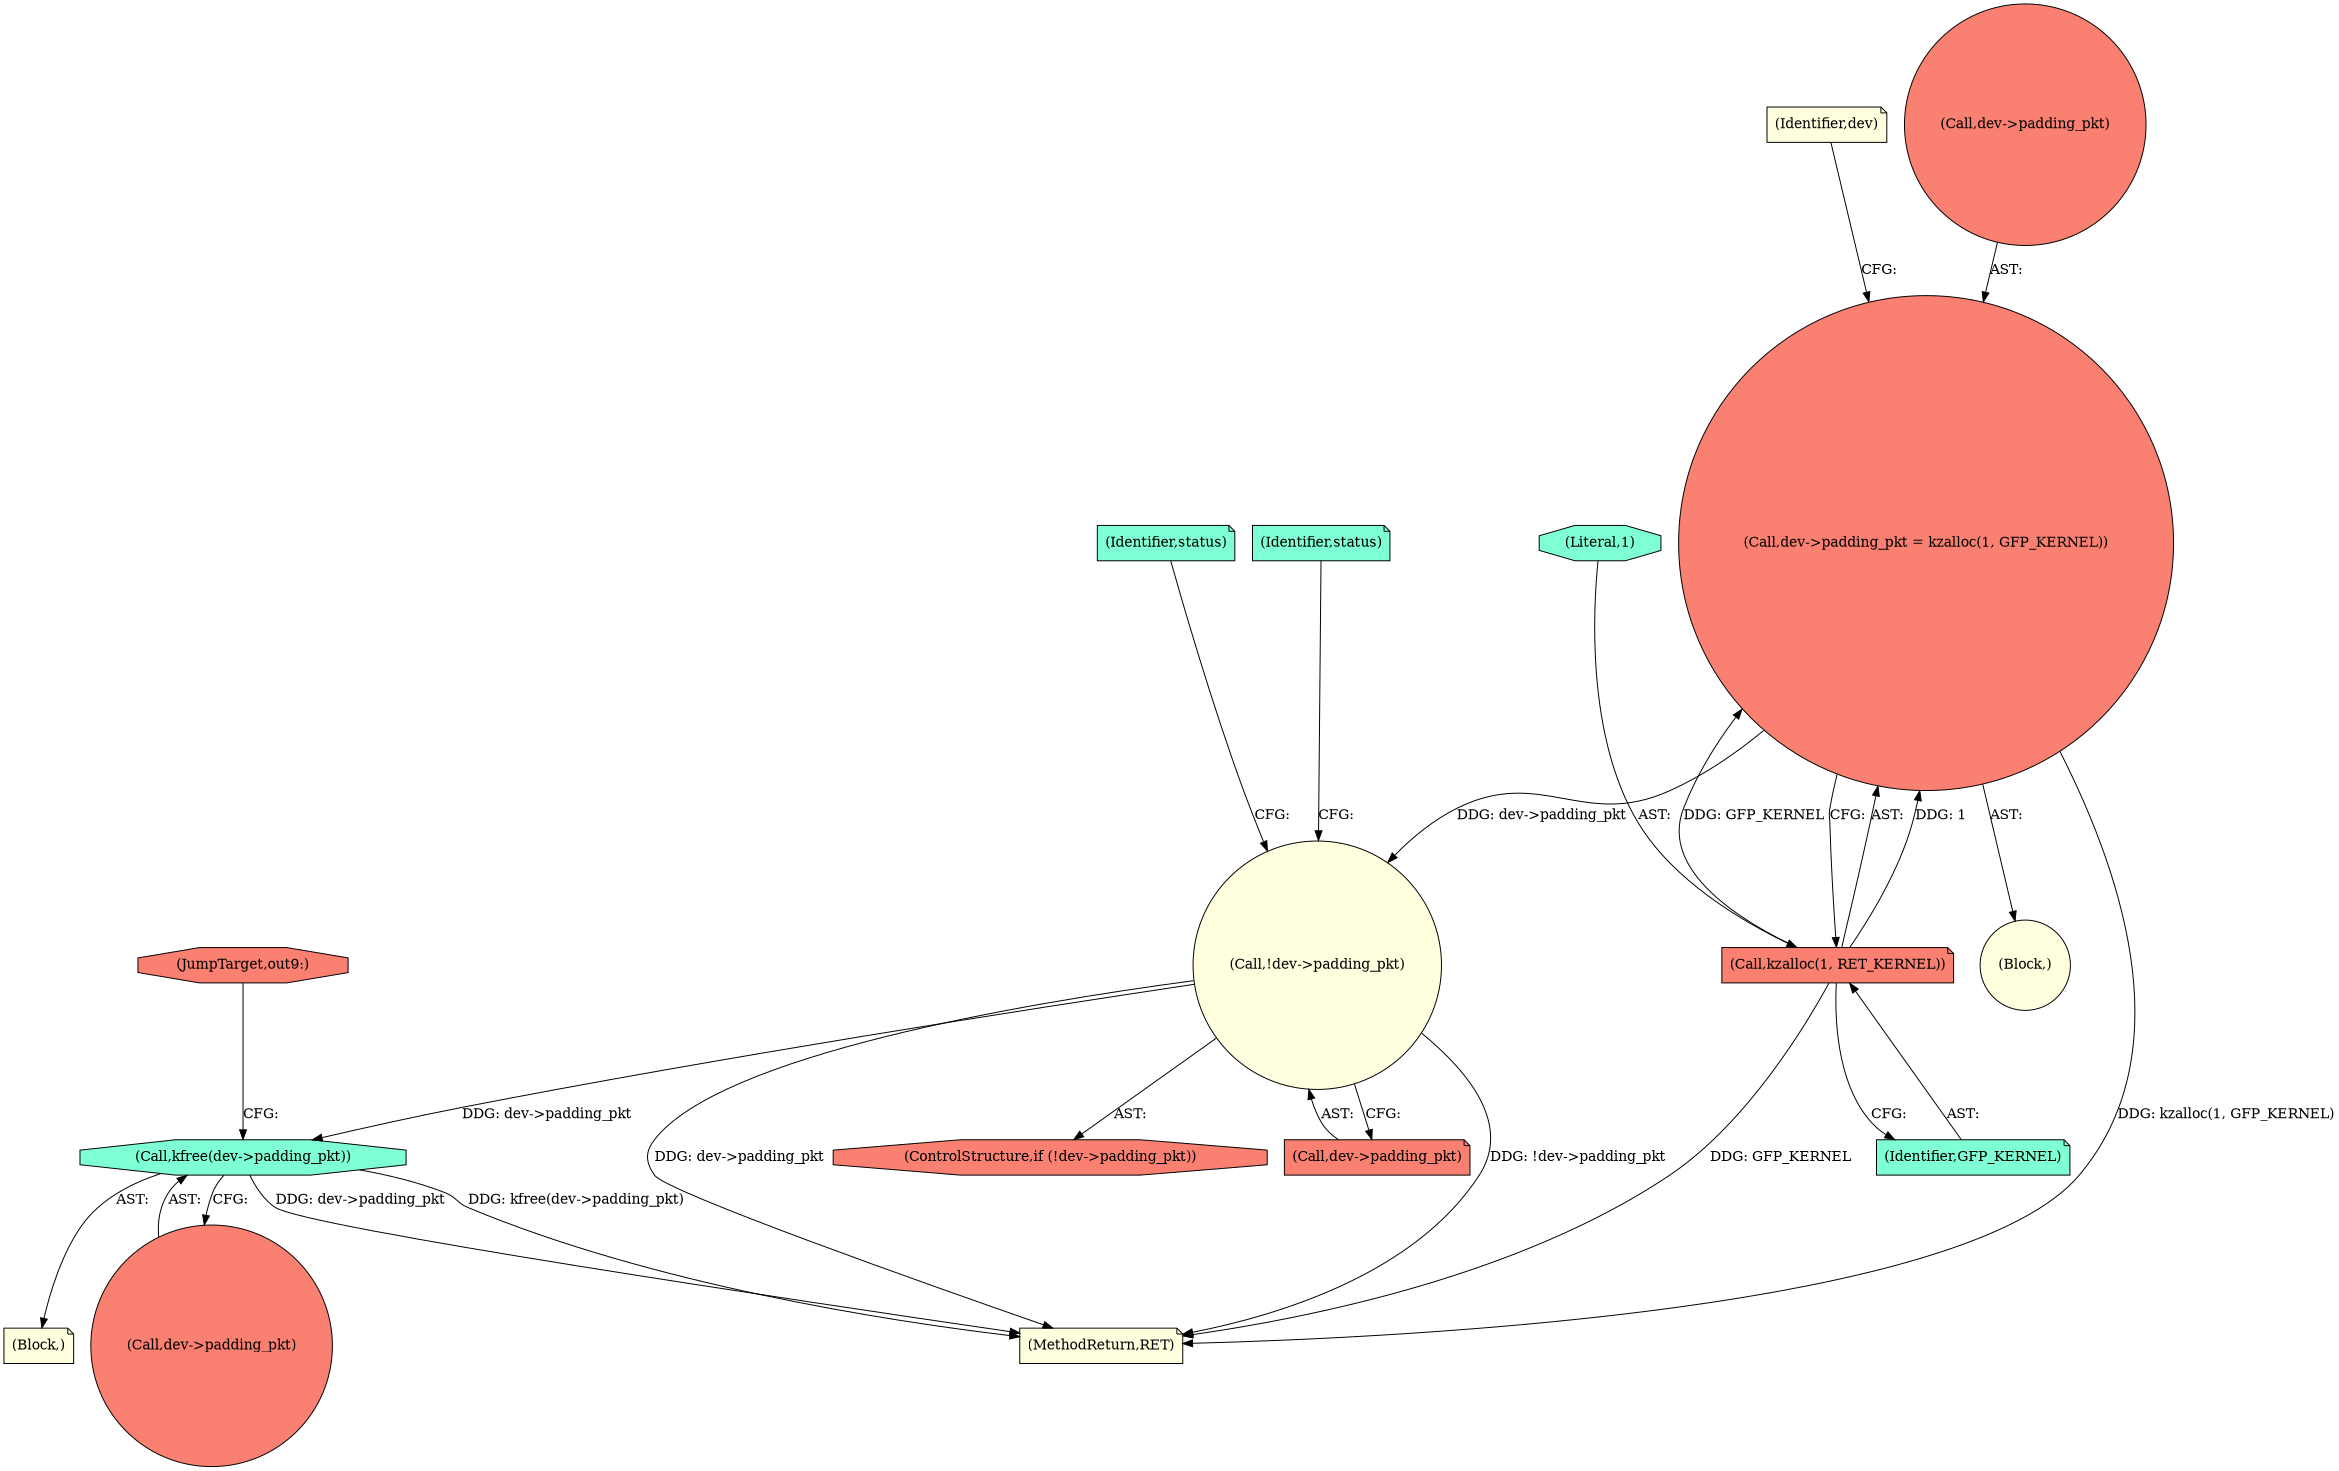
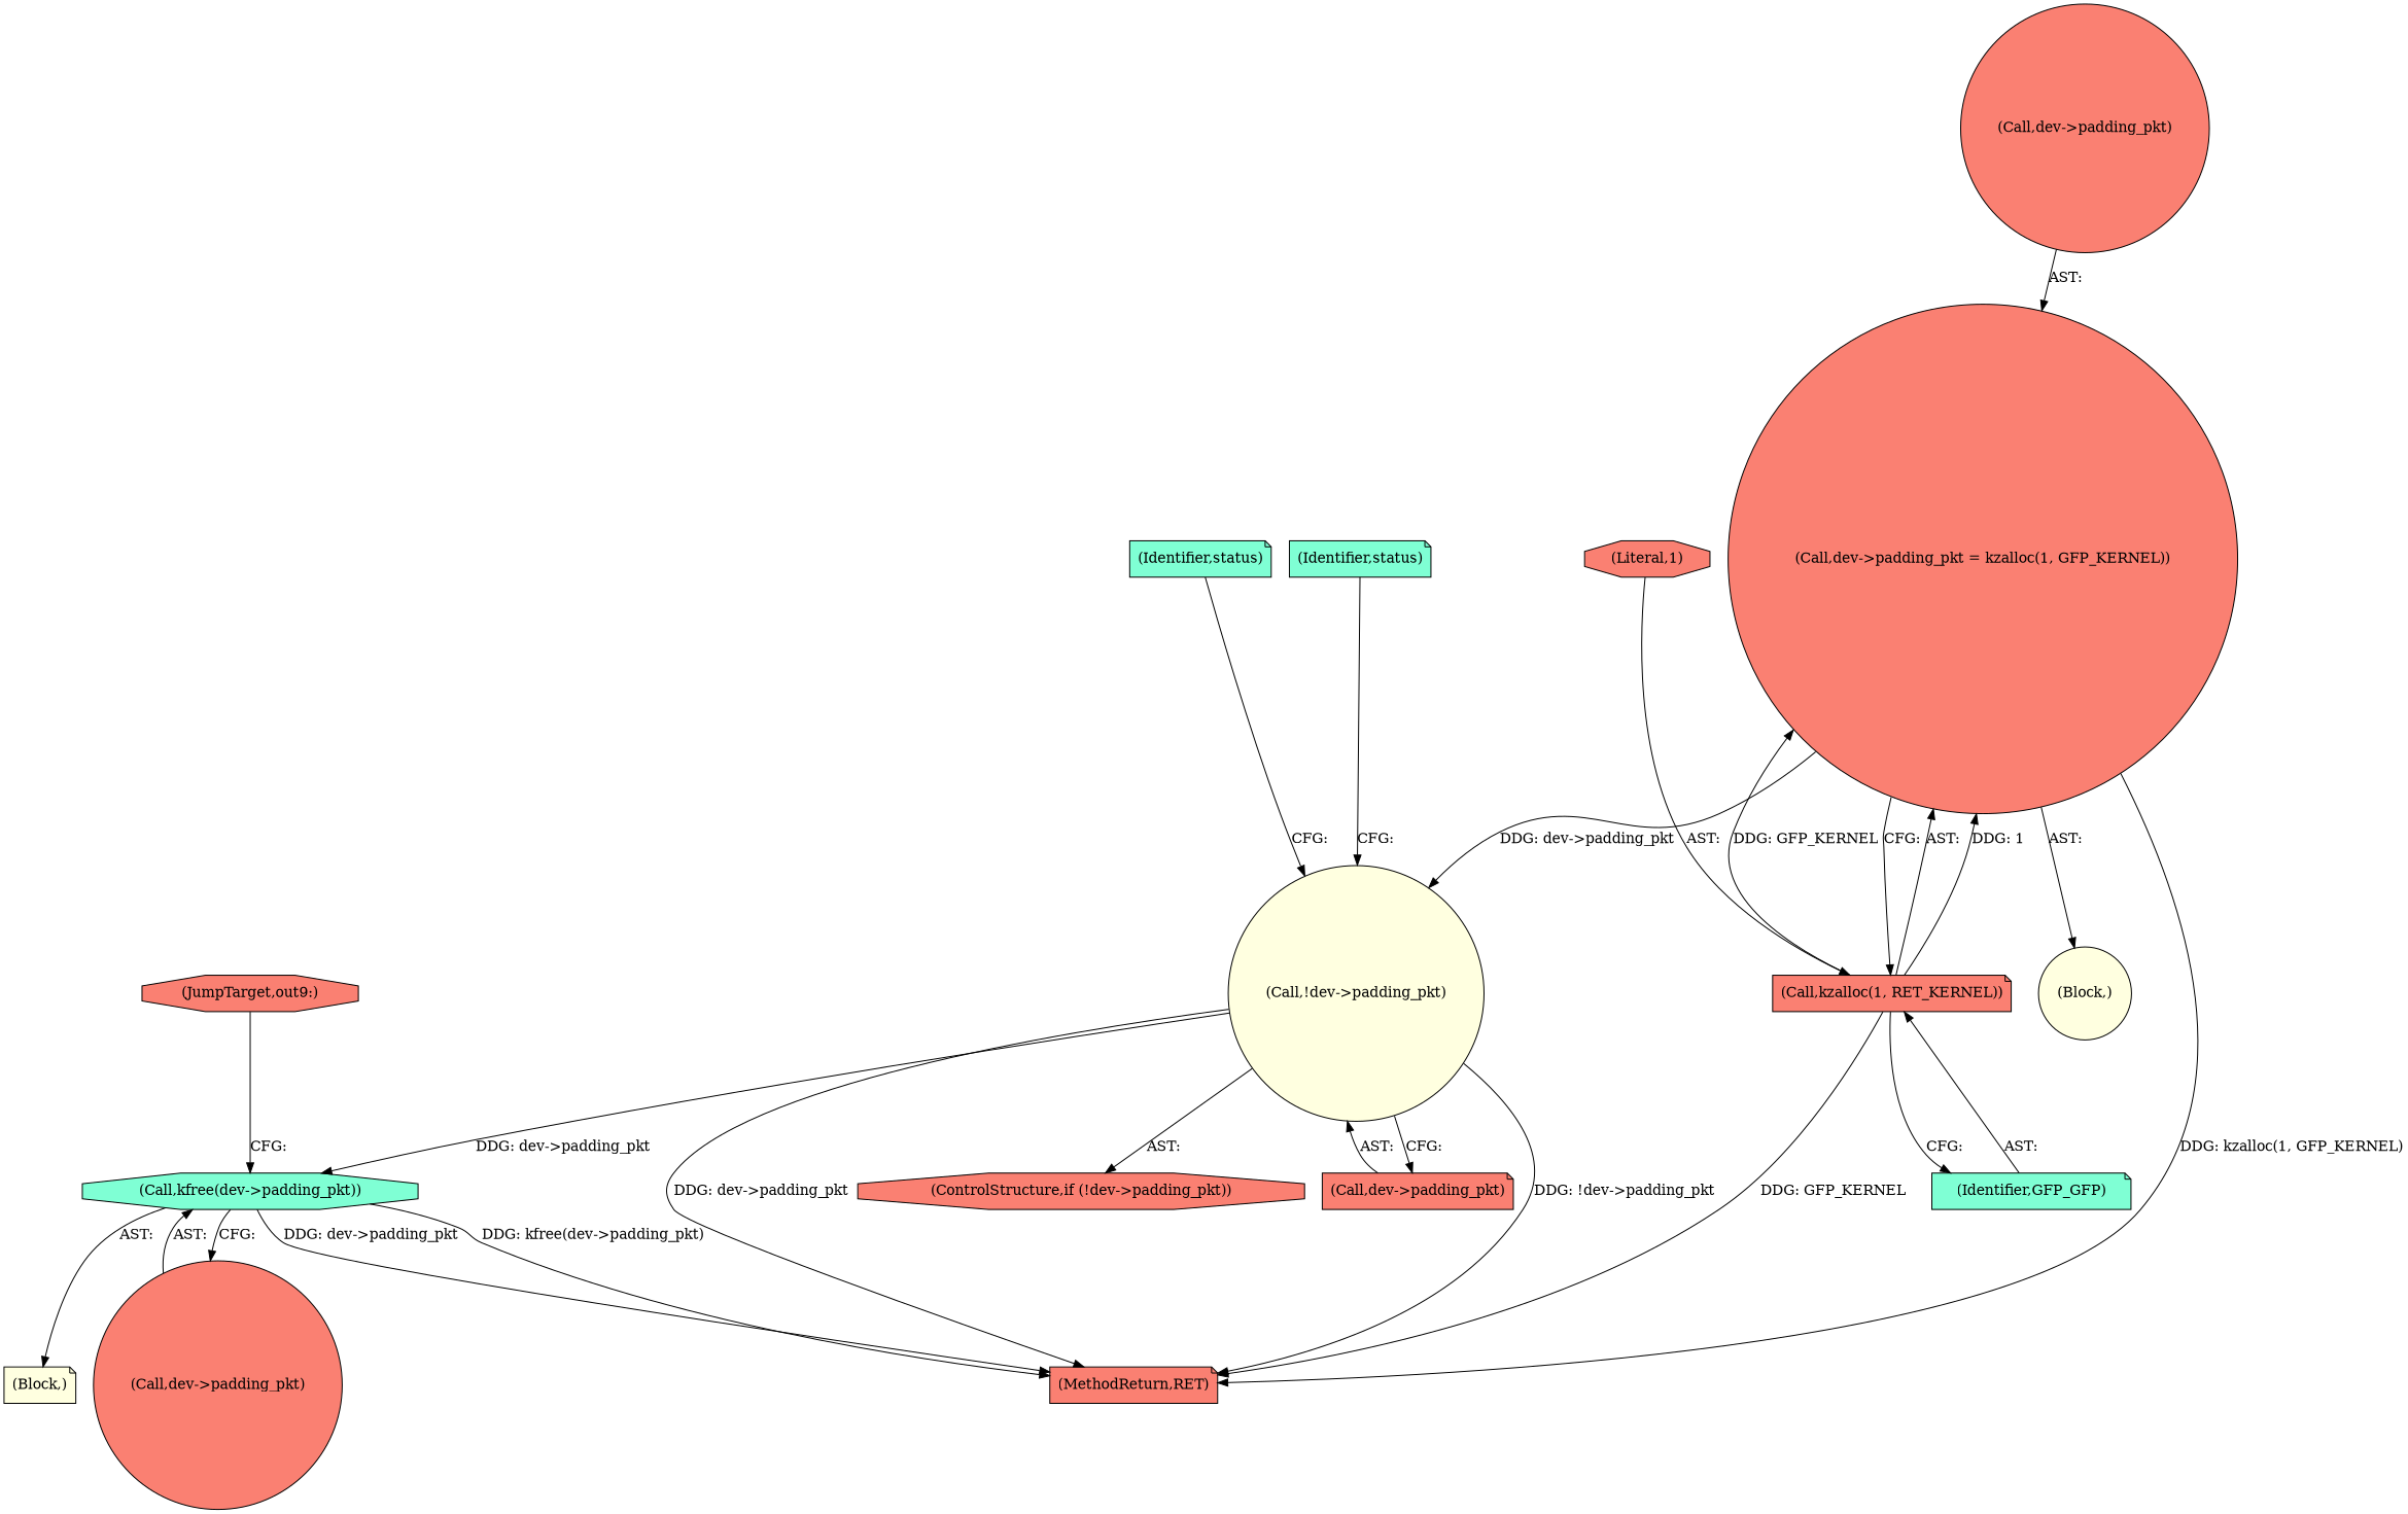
  digraph {
    node [fillcolor=salmon shape=note style=filled]
    n1 [fillcolor=aquamarine label="(Call,kfree(dev->padding_pkt))" shape=octagon]
    n2 [fillcolor=lightyellow label="(Block,)"]
-   n3 [fillcolor=lightyellow label="(MethodReturn,RET)"]
+   n3 [label="(MethodReturn,RET)"]
    n4 [label="(Call,dev->padding_pkt)" shape=circle]
    n5 [fillcolor=lightyellow label="(Call,!dev->padding_pkt)" shape=circle]
    n6 [label="(ControlStructure,if (!dev->padding_pkt))" shape=octagon]
    n7 [label="(Call,dev->padding_pkt)"]
    n8 [label="(Call,dev->padding_pkt = kzalloc(1, GFP_KERNEL))" shape=circle]
    n9 [label="(Call,kzalloc(1, RET_KERNEL))"]
    n10 [fillcolor=lightyellow label="(Block,)" shape=circle]
-   n11 [fillcolor=aquamarine label="(Identifier,GFP_KERNEL)"]
-   n12 [fillcolor=lightyellow label="(Identifier,dev)"]
+   n11 [fillcolor=aquamarine label="(Identifier,GFP_GFP)"]
    n13 [label="(JumpTarget,out9:)" shape=octagon]
    n14 [label="(Call,dev->padding_pkt)" shape=circle]
    n15 [fillcolor=aquamarine label="(Identifier,status)"]
    n16 [fillcolor=aquamarine label="(Identifier,status)"]
-   n17 [fillcolor=aquamarine label="(Literal,1)" shape=octagon]
+   n17 [label="(Literal,1)" shape=octagon]
    n1 -> n2 [label="AST: "]
    n1 -> n3 [label="DDG: dev->padding_pkt"]
    n1 -> n3 [label="DDG: kfree(dev->padding_pkt)"]
    n1 -> n4 [label="CFG: "]
    n4 -> n1 [label="AST: "]
    n5 -> n1 [label="DDG: dev->padding_pkt"]
    n5 -> n3 [label="DDG: dev->padding_pkt"]
    n5 -> n3 [label="DDG: !dev->padding_pkt"]
    n5 -> n6 [label="AST: "]
    n5 -> n7 [label="CFG: "]
    n7 -> n5 [label="AST: "]
    n8 -> n3 [label="DDG: kzalloc(1, GFP_KERNEL)"]
    n8 -> n5 [label="DDG: dev->padding_pkt"]
    n8 -> n9 [label="CFG: "]
    n8 -> n10 [label="AST: "]
    n9 -> n3 [label="DDG: GFP_KERNEL"]
    n9 -> n8 [label="AST: "]
    n9 -> n8 [label="DDG: 1"]
    n9 -> n8 [label="DDG: GFP_KERNEL"]
    n9 -> n11 [label="CFG: "]
    n11 -> n9 [label="AST: "]
-   n12 -> n8 [label="CFG: "]
    n13 -> n1 [label="CFG: "]
    n14 -> n8 [label="AST: "]
    n15 -> n5 [label="CFG: "]
    n16 -> n5 [label="CFG: "]
    n17 -> n9 [label="AST: "]
  }
